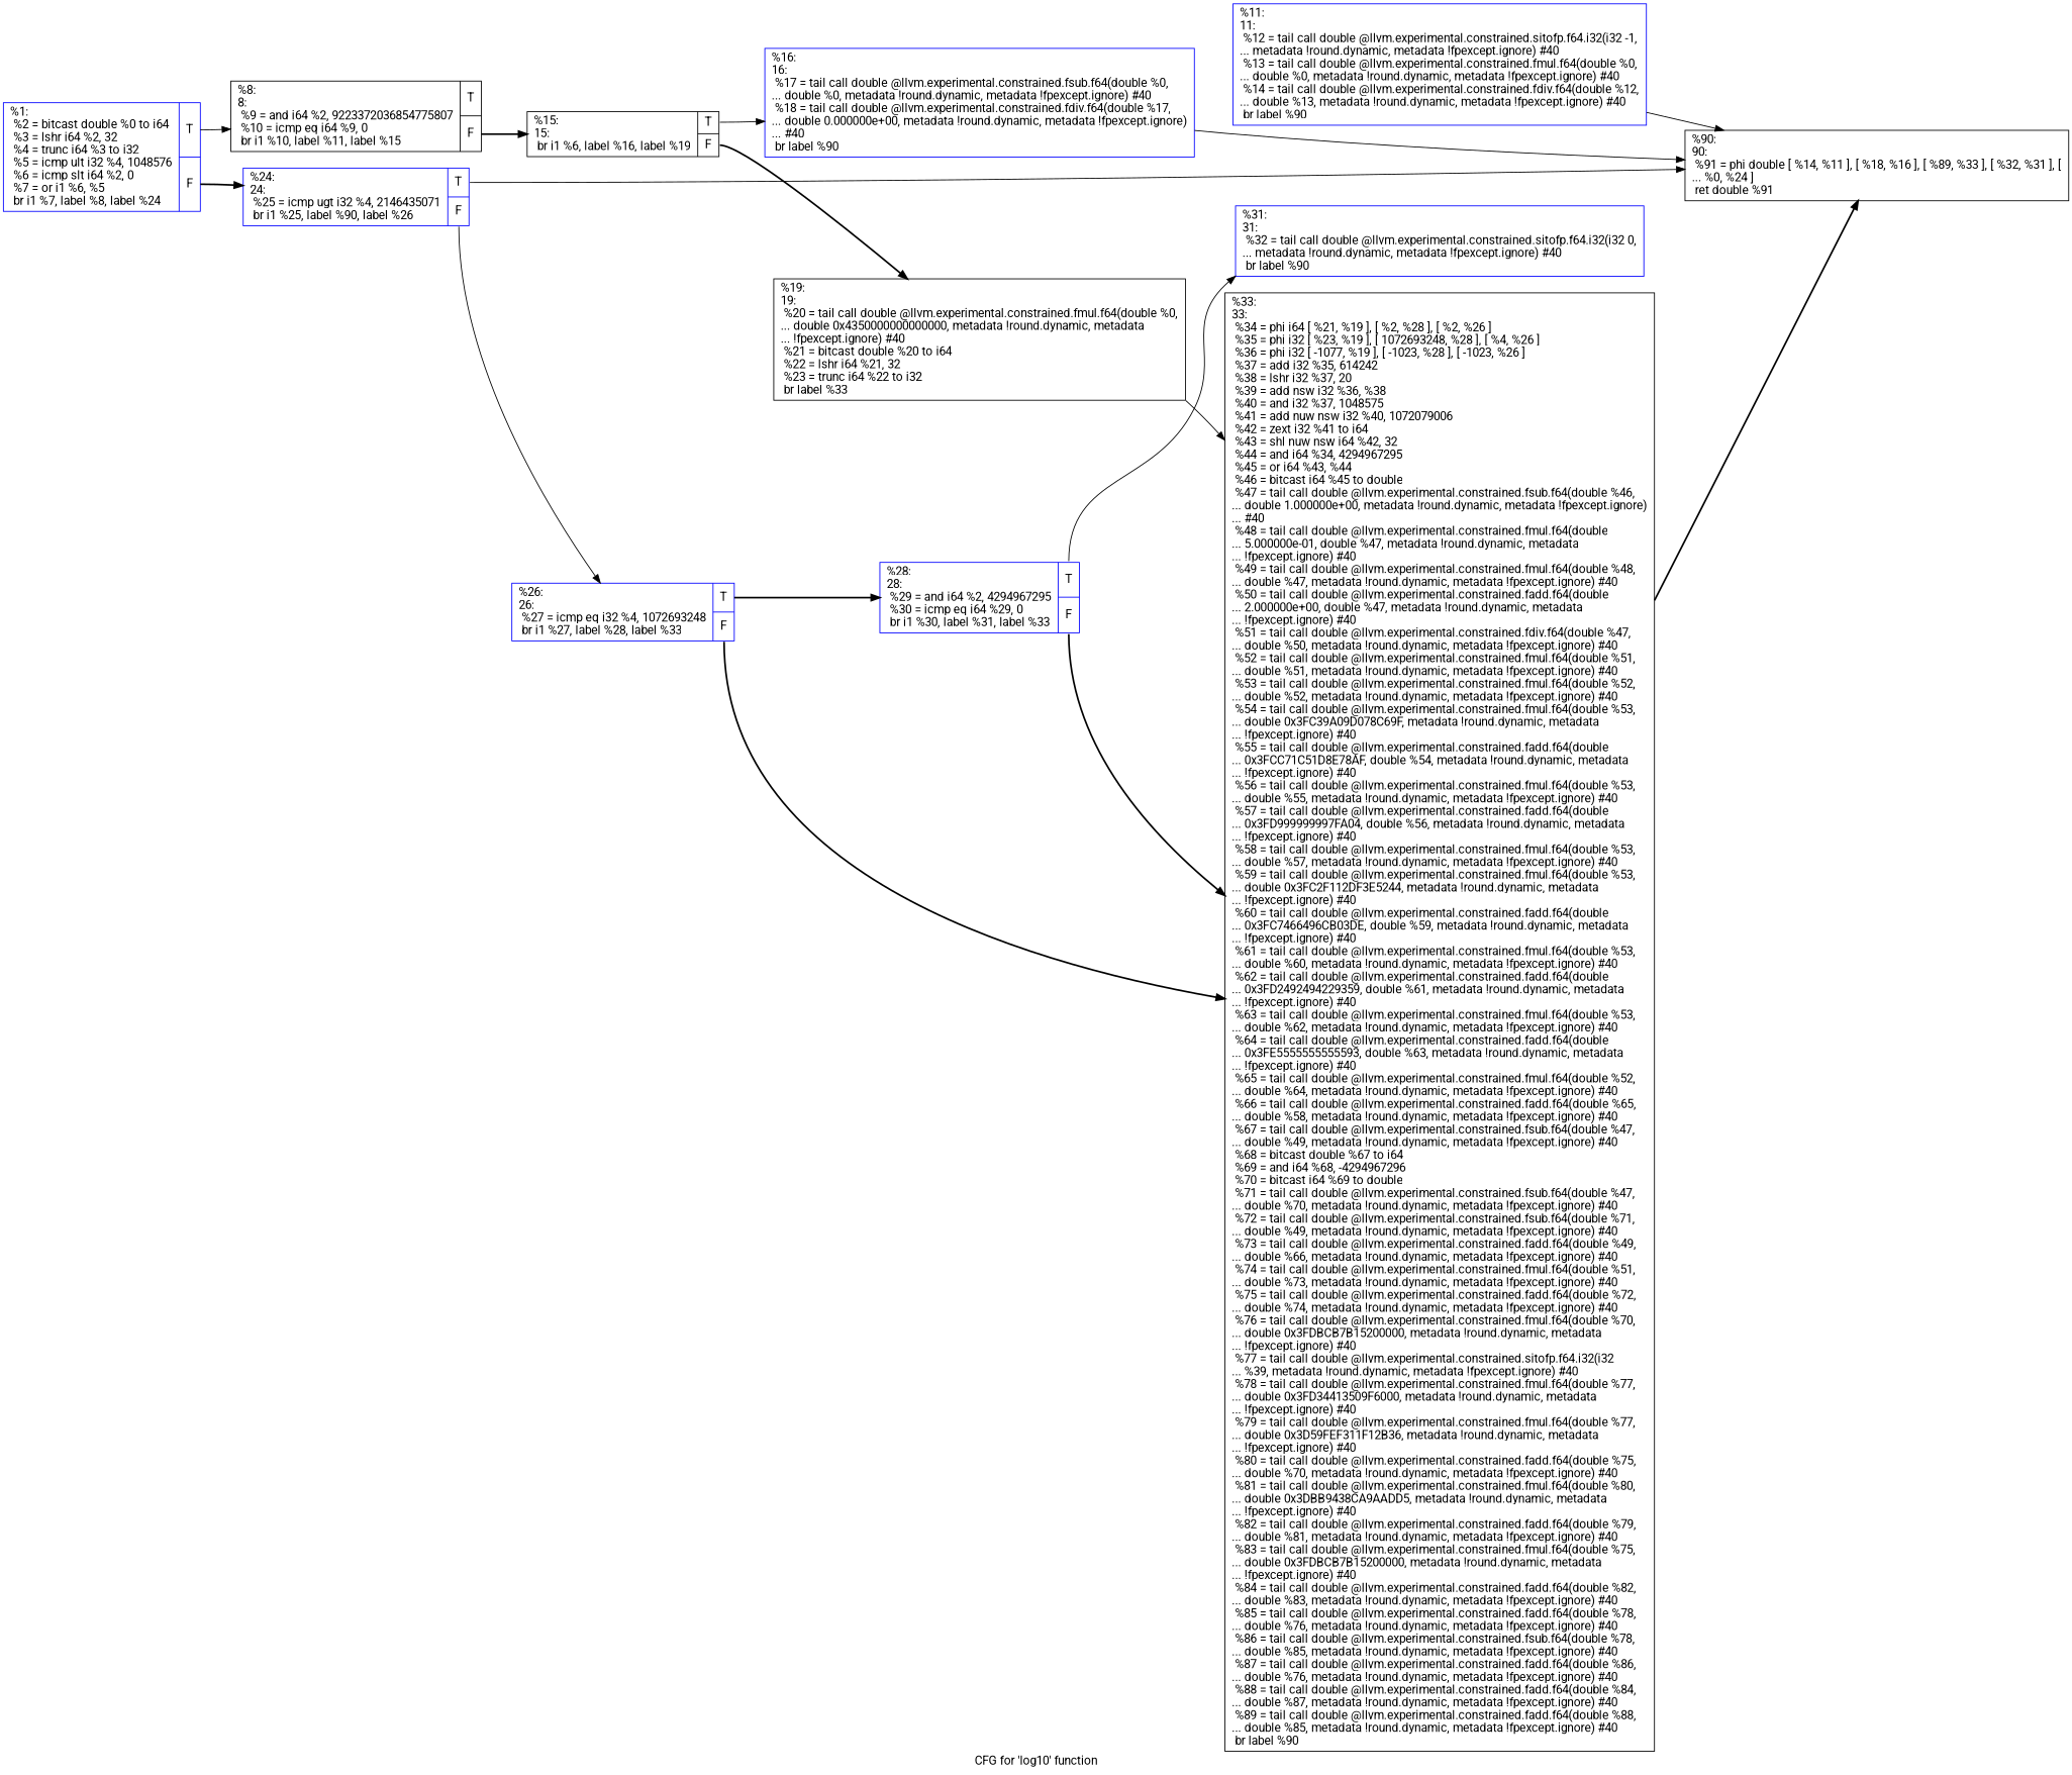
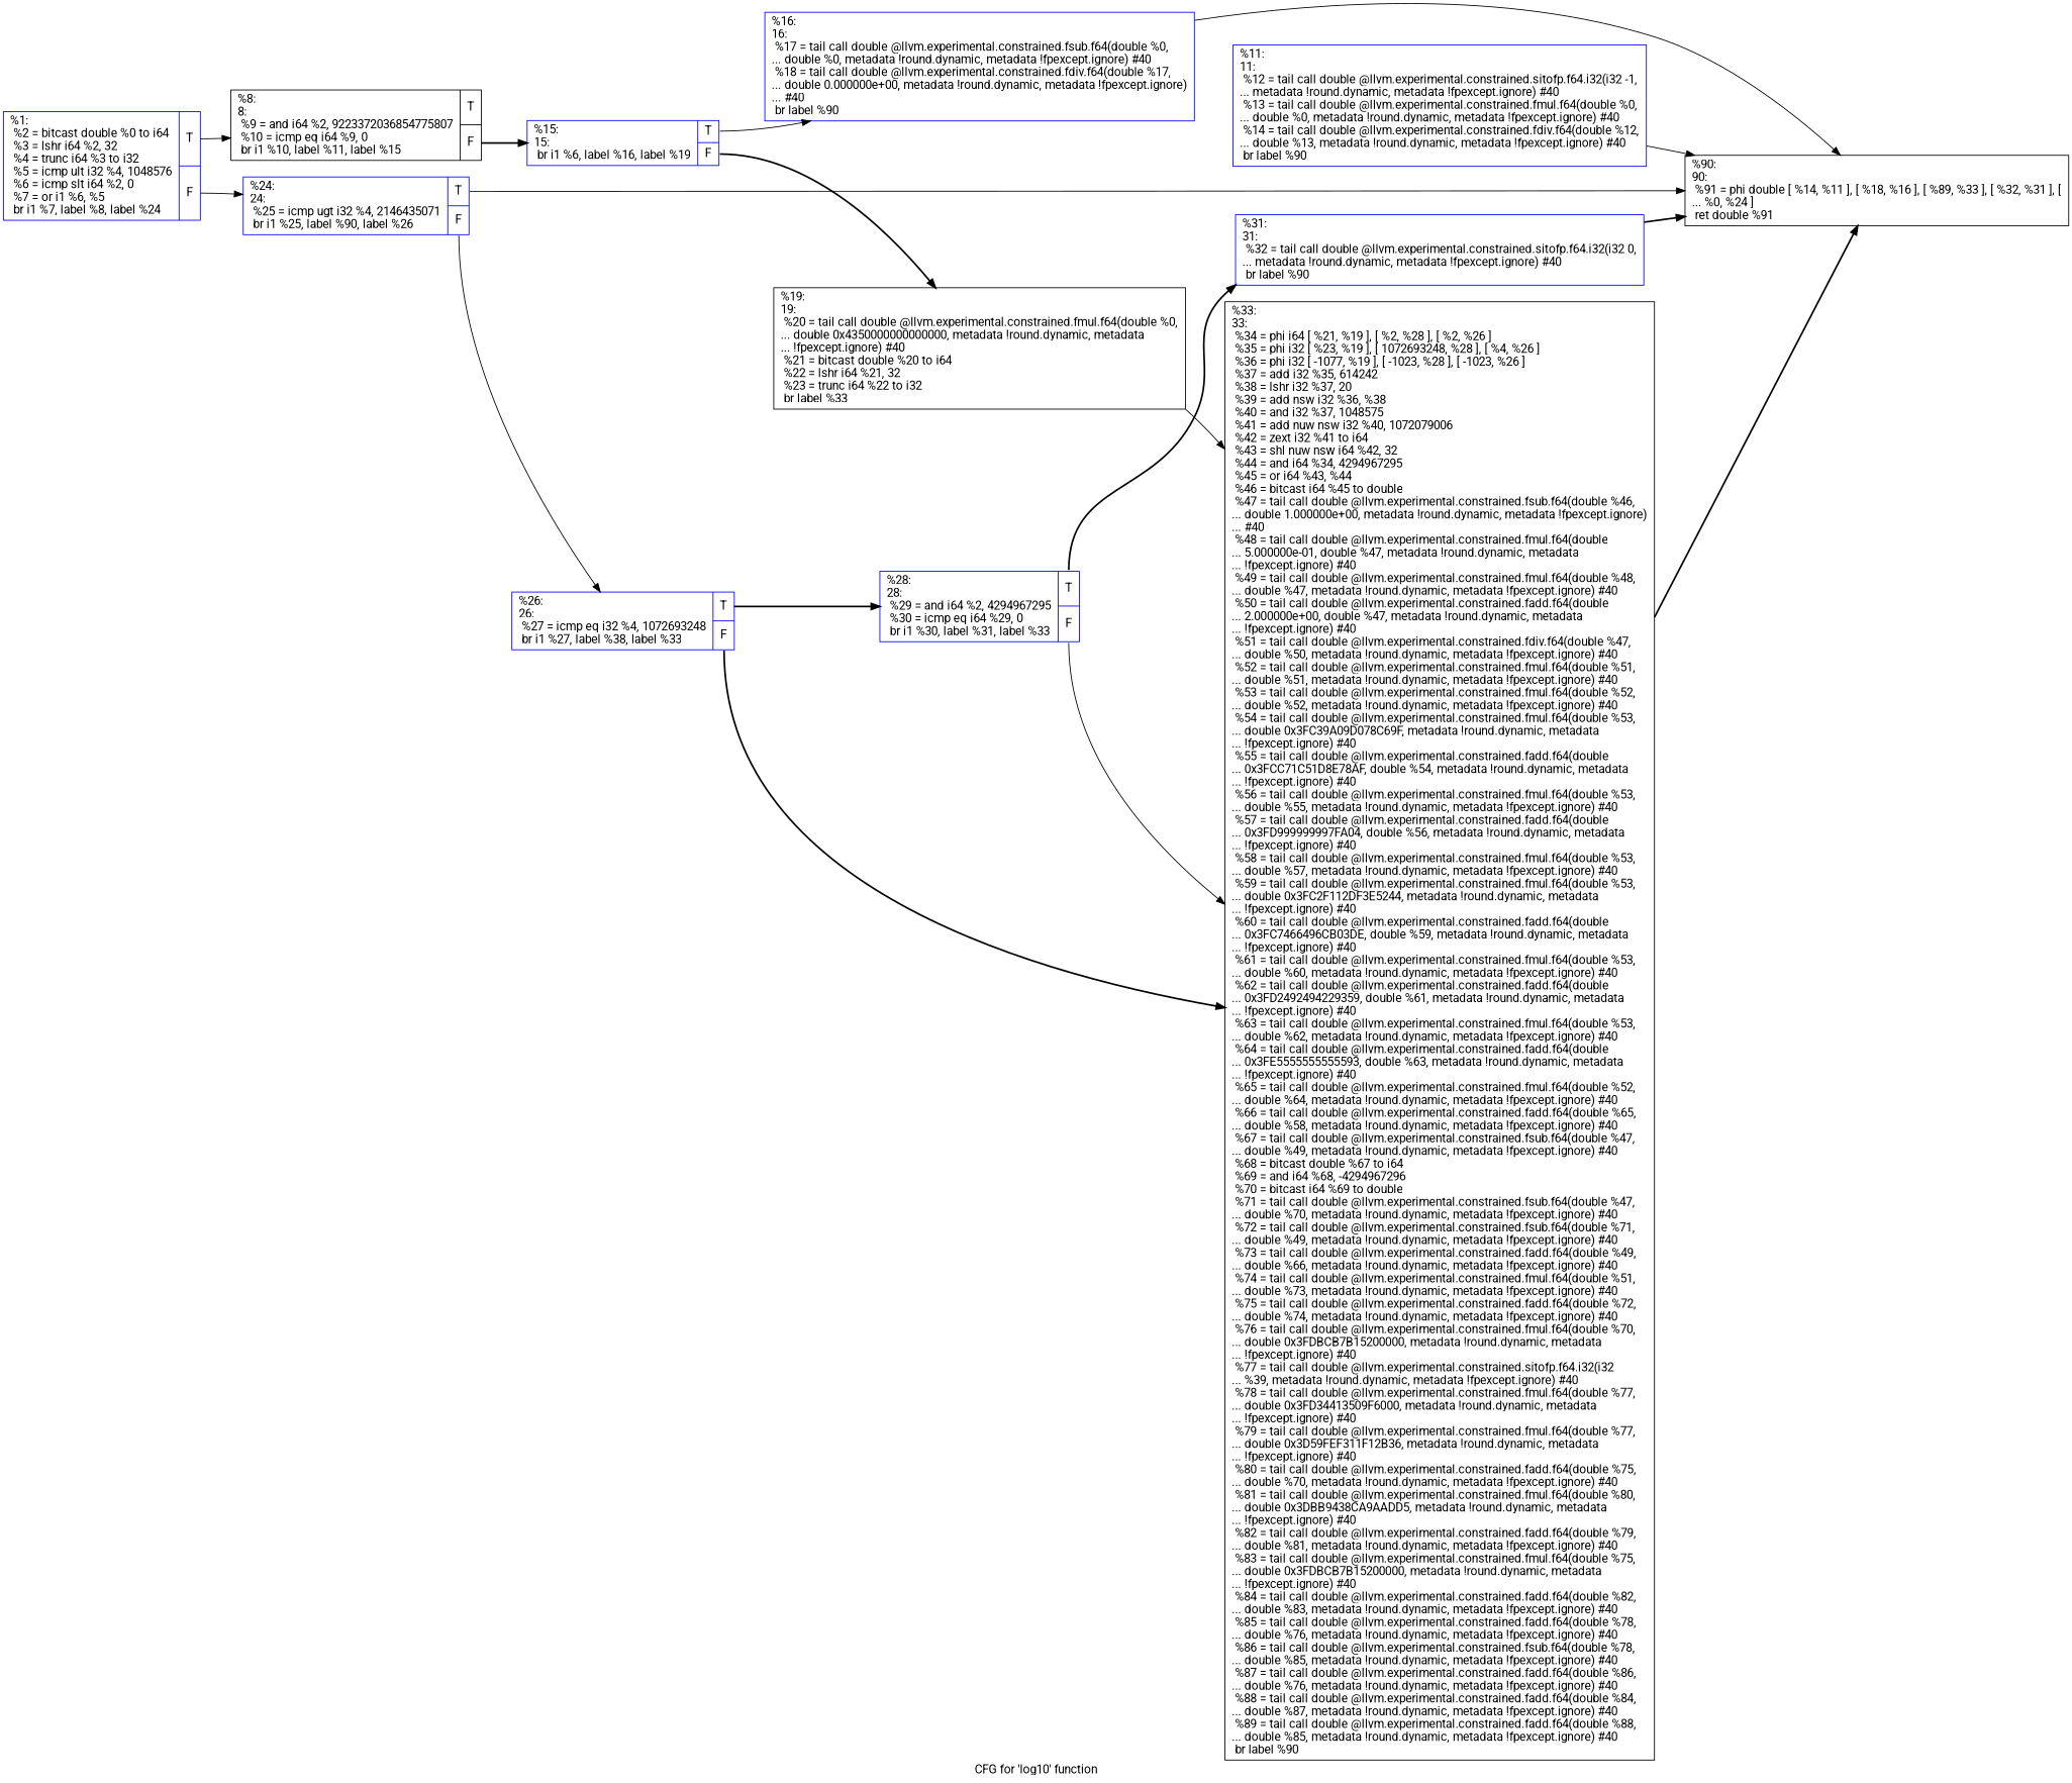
  digraph {
    fontname=Roboto
    label="CFG for 'log10' function"
    rankdir=LR
    node [color=blue fontname=Roboto shape=record]
    edge [fontname=Roboto style=solid tailport=s0]
    n1 [label="{%1:\l  %2 = bitcast double %0 to i64\l  %3 = lshr i64 %2, 32\l  %4 = trunc i64 %3 to i32\l  %5 = icmp ult i32 %4, 1048576\l  %6 = icmp slt i64 %2, 0\l  %7 = or i1 %6, %5\l  br i1 %7, label %8, label %24\l|{<s0>T|<s1>F}}"]
    n2 [color=black label="{%8:\l8:                                                \l  %9 = and i64 %2, 9223372036854775807\l  %10 = icmp eq i64 %9, 0\l  br i1 %10, label %11, label %15\l|{<s0>T|<s1>F}}"]
    n3 [label="{%24:\l24:                                               \l  %25 = icmp ugt i32 %4, 2146435071\l  br i1 %25, label %90, label %26\l|{<s0>T|<s1>F}}"]
-   n4 [color=black label="{%15:\l15:                                               \l  br i1 %6, label %16, label %19\l|{<s0>T|<s1>F}}"]
+   n4 [label="{%15:\l15:                                               \l  br i1 %6, label %16, label %19\l|{<s0>T|<s1>F}}"]
    n5 [color=black label="{%90:\l90:                                               \l  %91 = phi double [ %14, %11 ], [ %18, %16 ], [ %89, %33 ], [ %32, %31 ], [\l... %0, %24 ]\l  ret double %91\l}"]
-   n6 [label="{%26:\l26:                                               \l  %27 = icmp eq i32 %4, 1072693248\l  br i1 %27, label %28, label %33\l|{<s0>T|<s1>F}}"]
+   n6 [label="{%26:\l26:                                               \l  %27 = icmp eq i32 %4, 1072693248\l  br i1 %27, label %38, label %33\l|{<s0>T|<s1>F}}"]
    n7 [label="{%11:\l11:                                               \l  %12 = tail call double @llvm.experimental.constrained.sitofp.f64.i32(i32 -1,\l... metadata !round.dynamic, metadata !fpexcept.ignore) #40\l  %13 = tail call double @llvm.experimental.constrained.fmul.f64(double %0,\l... double %0, metadata !round.dynamic, metadata !fpexcept.ignore) #40\l  %14 = tail call double @llvm.experimental.constrained.fdiv.f64(double %12,\l... double %13, metadata !round.dynamic, metadata !fpexcept.ignore) #40\l  br label %90\l}"]
    n8 [label="{%16:\l16:                                               \l  %17 = tail call double @llvm.experimental.constrained.fsub.f64(double %0,\l... double %0, metadata !round.dynamic, metadata !fpexcept.ignore) #40\l  %18 = tail call double @llvm.experimental.constrained.fdiv.f64(double %17,\l... double 0.000000e+00, metadata !round.dynamic, metadata !fpexcept.ignore)\l... #40\l  br label %90\l}"]
    n9 [color=black label="{%19:\l19:                                               \l  %20 = tail call double @llvm.experimental.constrained.fmul.f64(double %0,\l... double 0x4350000000000000, metadata !round.dynamic, metadata\l... !fpexcept.ignore) #40\l  %21 = bitcast double %20 to i64\l  %22 = lshr i64 %21, 32\l  %23 = trunc i64 %22 to i32\l  br label %33\l}"]
    n10 [color=black label="{%33:\l33:                                               \l  %34 = phi i64 [ %21, %19 ], [ %2, %28 ], [ %2, %26 ]\l  %35 = phi i32 [ %23, %19 ], [ 1072693248, %28 ], [ %4, %26 ]\l  %36 = phi i32 [ -1077, %19 ], [ -1023, %28 ], [ -1023, %26 ]\l  %37 = add i32 %35, 614242\l  %38 = lshr i32 %37, 20\l  %39 = add nsw i32 %36, %38\l  %40 = and i32 %37, 1048575\l  %41 = add nuw nsw i32 %40, 1072079006\l  %42 = zext i32 %41 to i64\l  %43 = shl nuw nsw i64 %42, 32\l  %44 = and i64 %34, 4294967295\l  %45 = or i64 %43, %44\l  %46 = bitcast i64 %45 to double\l  %47 = tail call double @llvm.experimental.constrained.fsub.f64(double %46,\l... double 1.000000e+00, metadata !round.dynamic, metadata !fpexcept.ignore)\l... #40\l  %48 = tail call double @llvm.experimental.constrained.fmul.f64(double\l... 5.000000e-01, double %47, metadata !round.dynamic, metadata\l... !fpexcept.ignore) #40\l  %49 = tail call double @llvm.experimental.constrained.fmul.f64(double %48,\l... double %47, metadata !round.dynamic, metadata !fpexcept.ignore) #40\l  %50 = tail call double @llvm.experimental.constrained.fadd.f64(double\l... 2.000000e+00, double %47, metadata !round.dynamic, metadata\l... !fpexcept.ignore) #40\l  %51 = tail call double @llvm.experimental.constrained.fdiv.f64(double %47,\l... double %50, metadata !round.dynamic, metadata !fpexcept.ignore) #40\l  %52 = tail call double @llvm.experimental.constrained.fmul.f64(double %51,\l... double %51, metadata !round.dynamic, metadata !fpexcept.ignore) #40\l  %53 = tail call double @llvm.experimental.constrained.fmul.f64(double %52,\l... double %52, metadata !round.dynamic, metadata !fpexcept.ignore) #40\l  %54 = tail call double @llvm.experimental.constrained.fmul.f64(double %53,\l... double 0x3FC39A09D078C69F, metadata !round.dynamic, metadata\l... !fpexcept.ignore) #40\l  %55 = tail call double @llvm.experimental.constrained.fadd.f64(double\l... 0x3FCC71C51D8E78AF, double %54, metadata !round.dynamic, metadata\l... !fpexcept.ignore) #40\l  %56 = tail call double @llvm.experimental.constrained.fmul.f64(double %53,\l... double %55, metadata !round.dynamic, metadata !fpexcept.ignore) #40\l  %57 = tail call double @llvm.experimental.constrained.fadd.f64(double\l... 0x3FD999999997FA04, double %56, metadata !round.dynamic, metadata\l... !fpexcept.ignore) #40\l  %58 = tail call double @llvm.experimental.constrained.fmul.f64(double %53,\l... double %57, metadata !round.dynamic, metadata !fpexcept.ignore) #40\l  %59 = tail call double @llvm.experimental.constrained.fmul.f64(double %53,\l... double 0x3FC2F112DF3E5244, metadata !round.dynamic, metadata\l... !fpexcept.ignore) #40\l  %60 = tail call double @llvm.experimental.constrained.fadd.f64(double\l... 0x3FC7466496CB03DE, double %59, metadata !round.dynamic, metadata\l... !fpexcept.ignore) #40\l  %61 = tail call double @llvm.experimental.constrained.fmul.f64(double %53,\l... double %60, metadata !round.dynamic, metadata !fpexcept.ignore) #40\l  %62 = tail call double @llvm.experimental.constrained.fadd.f64(double\l... 0x3FD2492494229359, double %61, metadata !round.dynamic, metadata\l... !fpexcept.ignore) #40\l  %63 = tail call double @llvm.experimental.constrained.fmul.f64(double %53,\l... double %62, metadata !round.dynamic, metadata !fpexcept.ignore) #40\l  %64 = tail call double @llvm.experimental.constrained.fadd.f64(double\l... 0x3FE5555555555593, double %63, metadata !round.dynamic, metadata\l... !fpexcept.ignore) #40\l  %65 = tail call double @llvm.experimental.constrained.fmul.f64(double %52,\l... double %64, metadata !round.dynamic, metadata !fpexcept.ignore) #40\l  %66 = tail call double @llvm.experimental.constrained.fadd.f64(double %65,\l... double %58, metadata !round.dynamic, metadata !fpexcept.ignore) #40\l  %67 = tail call double @llvm.experimental.constrained.fsub.f64(double %47,\l... double %49, metadata !round.dynamic, metadata !fpexcept.ignore) #40\l  %68 = bitcast double %67 to i64\l  %69 = and i64 %68, -4294967296\l  %70 = bitcast i64 %69 to double\l  %71 = tail call double @llvm.experimental.constrained.fsub.f64(double %47,\l... double %70, metadata !round.dynamic, metadata !fpexcept.ignore) #40\l  %72 = tail call double @llvm.experimental.constrained.fsub.f64(double %71,\l... double %49, metadata !round.dynamic, metadata !fpexcept.ignore) #40\l  %73 = tail call double @llvm.experimental.constrained.fadd.f64(double %49,\l... double %66, metadata !round.dynamic, metadata !fpexcept.ignore) #40\l  %74 = tail call double @llvm.experimental.constrained.fmul.f64(double %51,\l... double %73, metadata !round.dynamic, metadata !fpexcept.ignore) #40\l  %75 = tail call double @llvm.experimental.constrained.fadd.f64(double %72,\l... double %74, metadata !round.dynamic, metadata !fpexcept.ignore) #40\l  %76 = tail call double @llvm.experimental.constrained.fmul.f64(double %70,\l... double 0x3FDBCB7B15200000, metadata !round.dynamic, metadata\l... !fpexcept.ignore) #40\l  %77 = tail call double @llvm.experimental.constrained.sitofp.f64.i32(i32\l... %39, metadata !round.dynamic, metadata !fpexcept.ignore) #40\l  %78 = tail call double @llvm.experimental.constrained.fmul.f64(double %77,\l... double 0x3FD34413509F6000, metadata !round.dynamic, metadata\l... !fpexcept.ignore) #40\l  %79 = tail call double @llvm.experimental.constrained.fmul.f64(double %77,\l... double 0x3D59FEF311F12B36, metadata !round.dynamic, metadata\l... !fpexcept.ignore) #40\l  %80 = tail call double @llvm.experimental.constrained.fadd.f64(double %75,\l... double %70, metadata !round.dynamic, metadata !fpexcept.ignore) #40\l  %81 = tail call double @llvm.experimental.constrained.fmul.f64(double %80,\l... double 0x3DBB9438CA9AADD5, metadata !round.dynamic, metadata\l... !fpexcept.ignore) #40\l  %82 = tail call double @llvm.experimental.constrained.fadd.f64(double %79,\l... double %81, metadata !round.dynamic, metadata !fpexcept.ignore) #40\l  %83 = tail call double @llvm.experimental.constrained.fmul.f64(double %75,\l... double 0x3FDBCB7B15200000, metadata !round.dynamic, metadata\l... !fpexcept.ignore) #40\l  %84 = tail call double @llvm.experimental.constrained.fadd.f64(double %82,\l... double %83, metadata !round.dynamic, metadata !fpexcept.ignore) #40\l  %85 = tail call double @llvm.experimental.constrained.fadd.f64(double %78,\l... double %76, metadata !round.dynamic, metadata !fpexcept.ignore) #40\l  %86 = tail call double @llvm.experimental.constrained.fsub.f64(double %78,\l... double %85, metadata !round.dynamic, metadata !fpexcept.ignore) #40\l  %87 = tail call double @llvm.experimental.constrained.fadd.f64(double %86,\l... double %76, metadata !round.dynamic, metadata !fpexcept.ignore) #40\l  %88 = tail call double @llvm.experimental.constrained.fadd.f64(double %84,\l... double %87, metadata !round.dynamic, metadata !fpexcept.ignore) #40\l  %89 = tail call double @llvm.experimental.constrained.fadd.f64(double %88,\l... double %85, metadata !round.dynamic, metadata !fpexcept.ignore) #40\l  br label %90\l}"]
    n11 [label="{%28:\l28:                                               \l  %29 = and i64 %2, 4294967295\l  %30 = icmp eq i64 %29, 0\l  br i1 %30, label %31, label %33\l|{<s0>T|<s1>F}}"]
    n12 [label="{%31:\l31:                                               \l  %32 = tail call double @llvm.experimental.constrained.sitofp.f64.i32(i32 0,\l... metadata !round.dynamic, metadata !fpexcept.ignore) #40\l  br label %90\l}"]
    n1 -> n2
-   n1 -> n3 [style=bold tailport=s1]
+   n1 -> n3 [tailport=s1]
    n2 -> n4 [style=bold tailport=s1]
    n3 -> n5
    n3 -> n6 [tailport=s1]
    n4 -> n8
    n4 -> n9 [style=bold tailport=s1]
    n6 -> n10 [style=bold tailport=s1]
    n6 -> n11 [style=bold]
    n7 -> n5
    n8 -> n5
    n9 -> n10
    n10 -> n5 [style=bold]
-   n11 -> n10 [style=bold tailport=s1]
-   n11 -> n12
+   n11 -> n10 [tailport=s1]
+   n11 -> n12 [style=bold]
+   n12 -> n5 [style=bold]
  }
